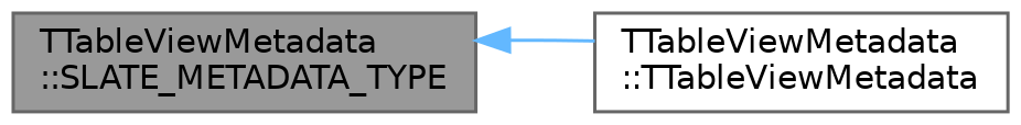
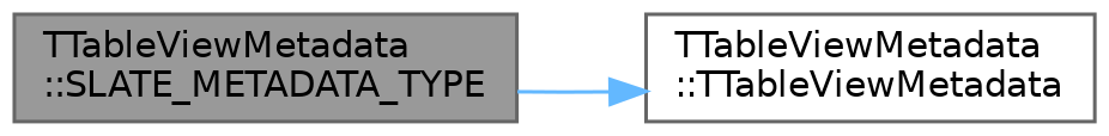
  digraph {
    rankdir=LR
    node [fontname=Helvetica fontsize=10 shape=box style=filled]
    n1 [color=gray40 fillcolor=grey60 fontcolor=black height=0.2 label="TTableViewMetadata\l::SLATE_METADATA_TYPE" width=0.4]
    n2 [color=grey40 fillcolor=white height=0.2 label="TTableViewMetadata\l::TTableViewMetadata" width=0.4]
-   n2 -> n1 [color=steelblue1 fontname=Helvetica fontsize=10 labelfontname=Helvetica labelfontsize=10 style=solid]
+   n1 -> n2 [color=steelblue1 fontname=Helvetica fontsize=10 labelfontname=Helvetica labelfontsize=10 style=solid]
  }
